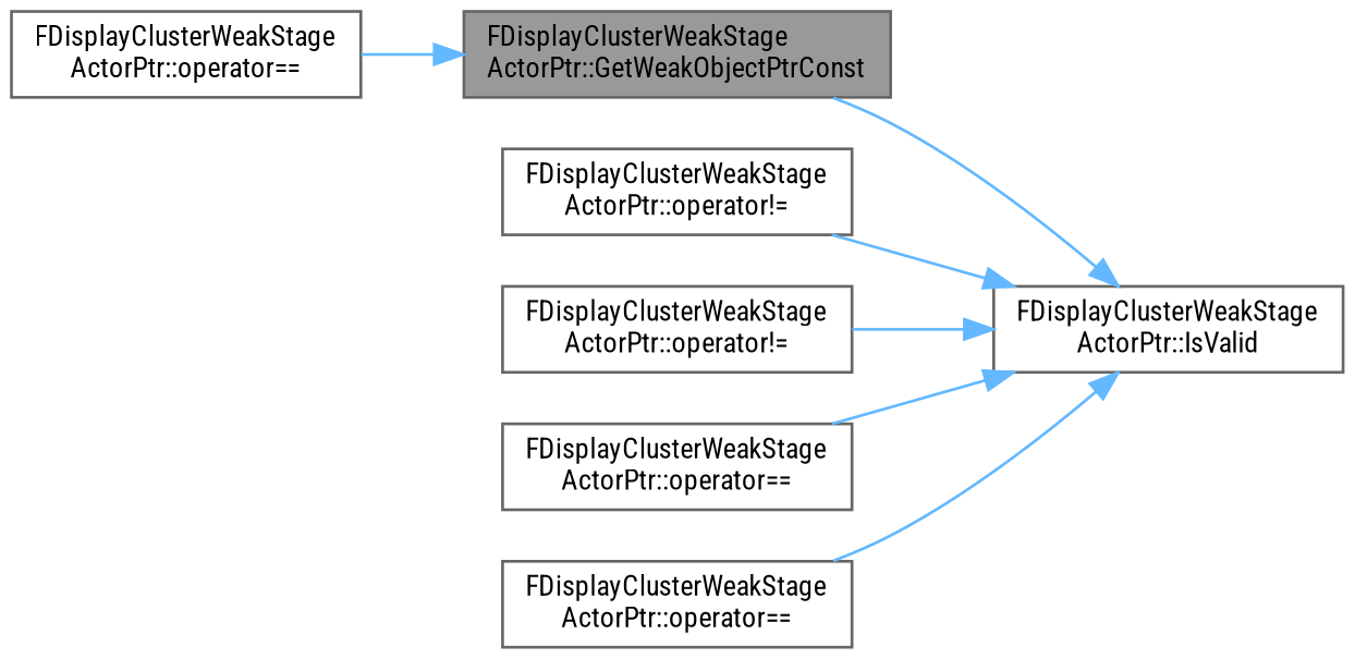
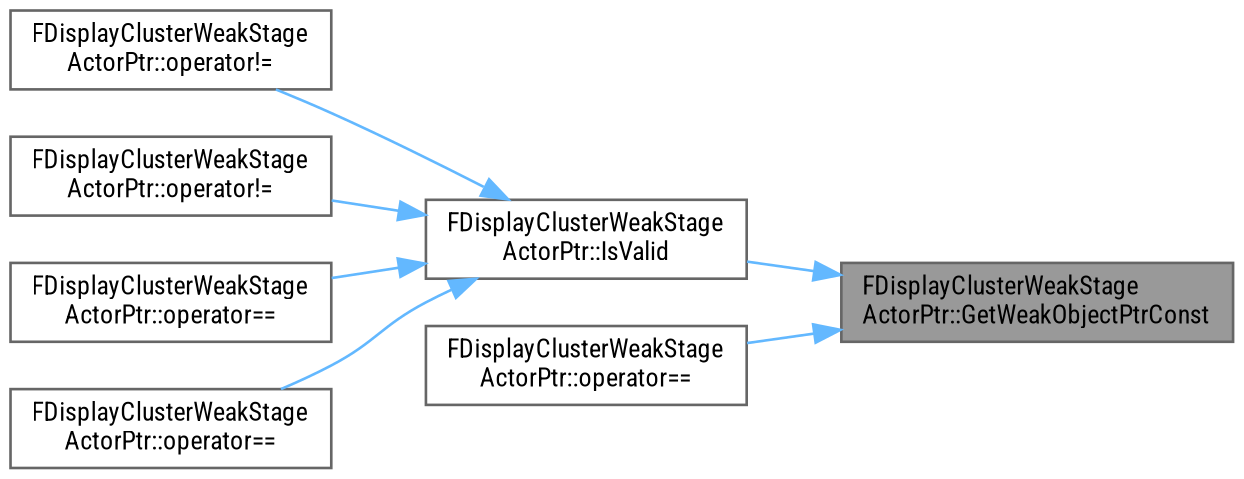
  digraph {
    rankdir=RL
    fontname="Roboto Condensed"
    node [color=grey40 fillcolor=white fontname="Roboto Condensed" fontsize=10 shape=box style=filled]
    edge [color=steelblue1 dir=back fontname="Roboto Condensed" fontsize=10 labelfontname=Helvetica labelfontsize=10 style=solid]
    n1 [color=gray40 fillcolor=grey60 fontcolor=black height=0.2 label="FDisplayClusterWeakStage\lActorPtr::GetWeakObjectPtrConst" width=0.4]
    n2 [height=0.2 label="FDisplayClusterWeakStage\lActorPtr::IsValid" width=0.4]
    n3 [height=0.2 label="FDisplayClusterWeakStage\lActorPtr::operator==" width=0.4]
    n4 [height=0.2 label="FDisplayClusterWeakStage\lActorPtr::operator!=" width=0.4]
    n5 [height=0.2 label="FDisplayClusterWeakStage\lActorPtr::operator!=" width=0.4]
    n6 [height=0.2 label="FDisplayClusterWeakStage\lActorPtr::operator==" width=0.4]
    n7 [height=0.2 label="FDisplayClusterWeakStage\lActorPtr::operator==" width=0.4]
-   n2 -> n1
+   n1 -> n2
    n1 -> n3
    n2 -> n4
    n2 -> n5
    n2 -> n6
    n2 -> n7
  }
